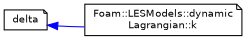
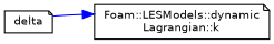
  digraph {
    rankdir=LR
    node [color=black fillcolor=white fontname=Helvetica fontsize=10 shape=note style=filled]
    n1 [fontcolor=black height=0.2 label=delta width=0.4]
    n2 [height=0.2 label="Foam::LESModels::dynamic\lLagrangian::k" width=0.4]
-   n1 -> n2 [color=blue dir=back fontname=Helvetica fontsize=10 labelfontname=Helvetica labelfontsize=10 style=solid]
+   n2 -> n1 [color=blue dir=back fontname=Helvetica fontsize=10 labelfontname=Helvetica labelfontsize=10 style=solid]
  }
